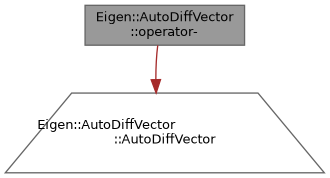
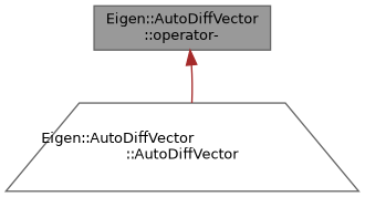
  digraph {
    rankdir=TB
    node [fontname=Helvetica fontsize=10 style=filled]
    n1 [color=gray40 fillcolor=grey60 fontcolor=black height=0.2 label="Eigen::AutoDiffVector\l::operator-" shape=box width=0.4]
    n2 [color=grey40 fillcolor=white height=0.2 label="Eigen::AutoDiffVector\l::AutoDiffVector" shape=trapezium width=0.4]
-   n1 -> n2 [color=brown fontname=Helvetica fontsize=10 labelfontname=Helvetica labelfontsize=10 style=solid]
+   n2 -> n1 [color=brown fontname=Helvetica fontsize=10 labelfontname=Helvetica labelfontsize=10 style=solid]
  }
